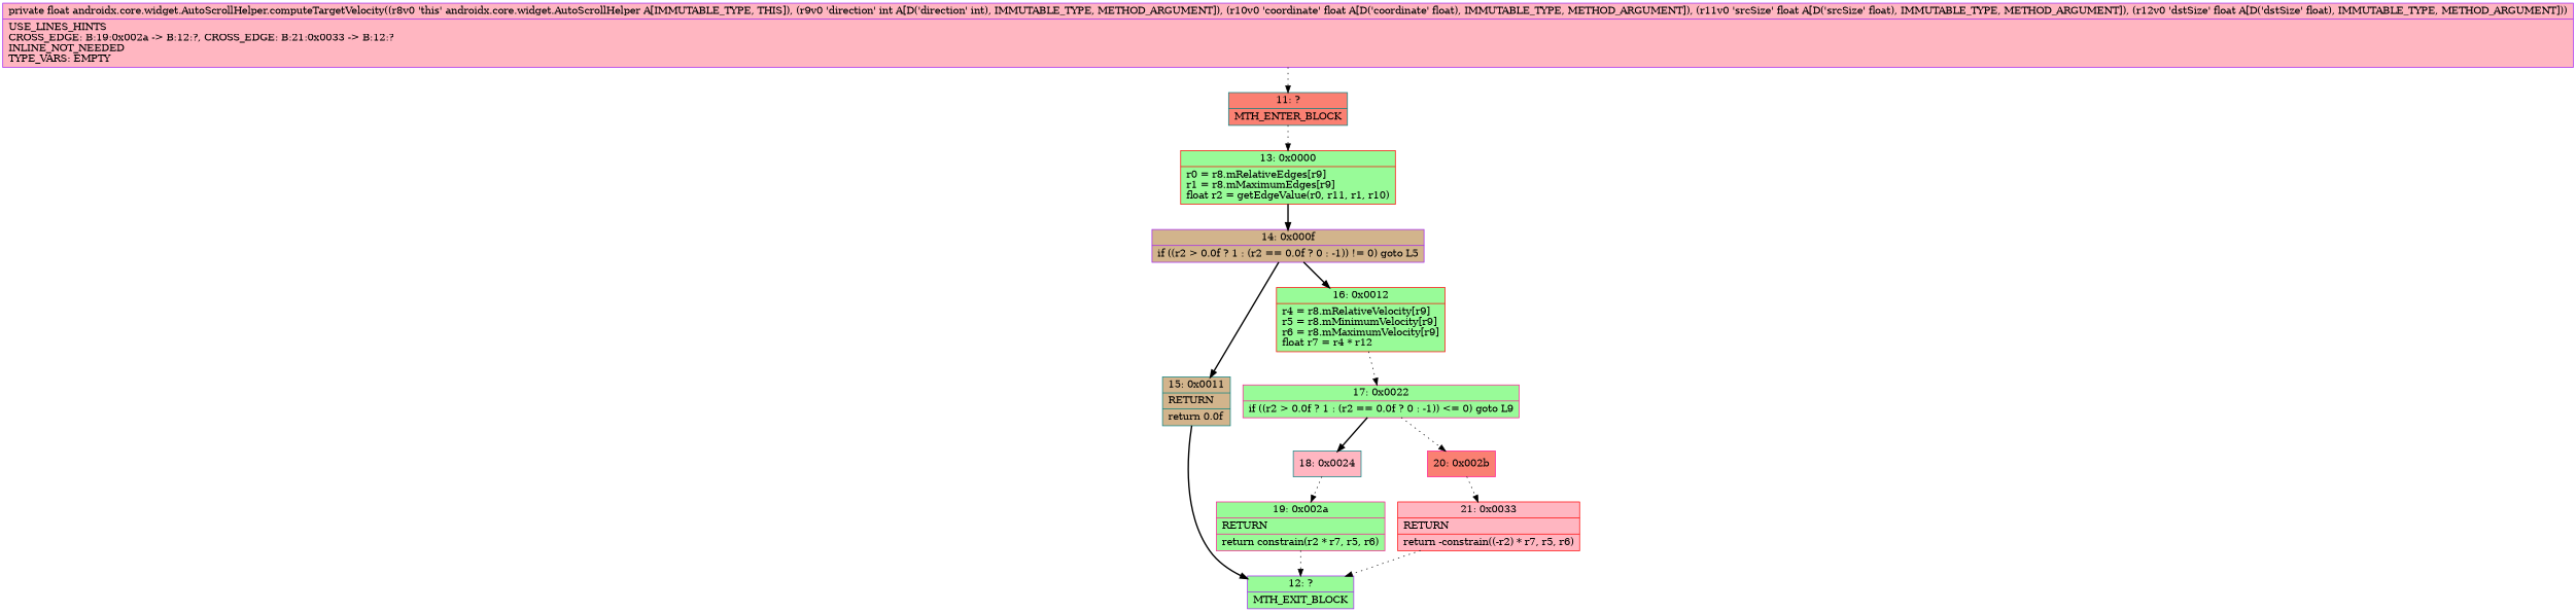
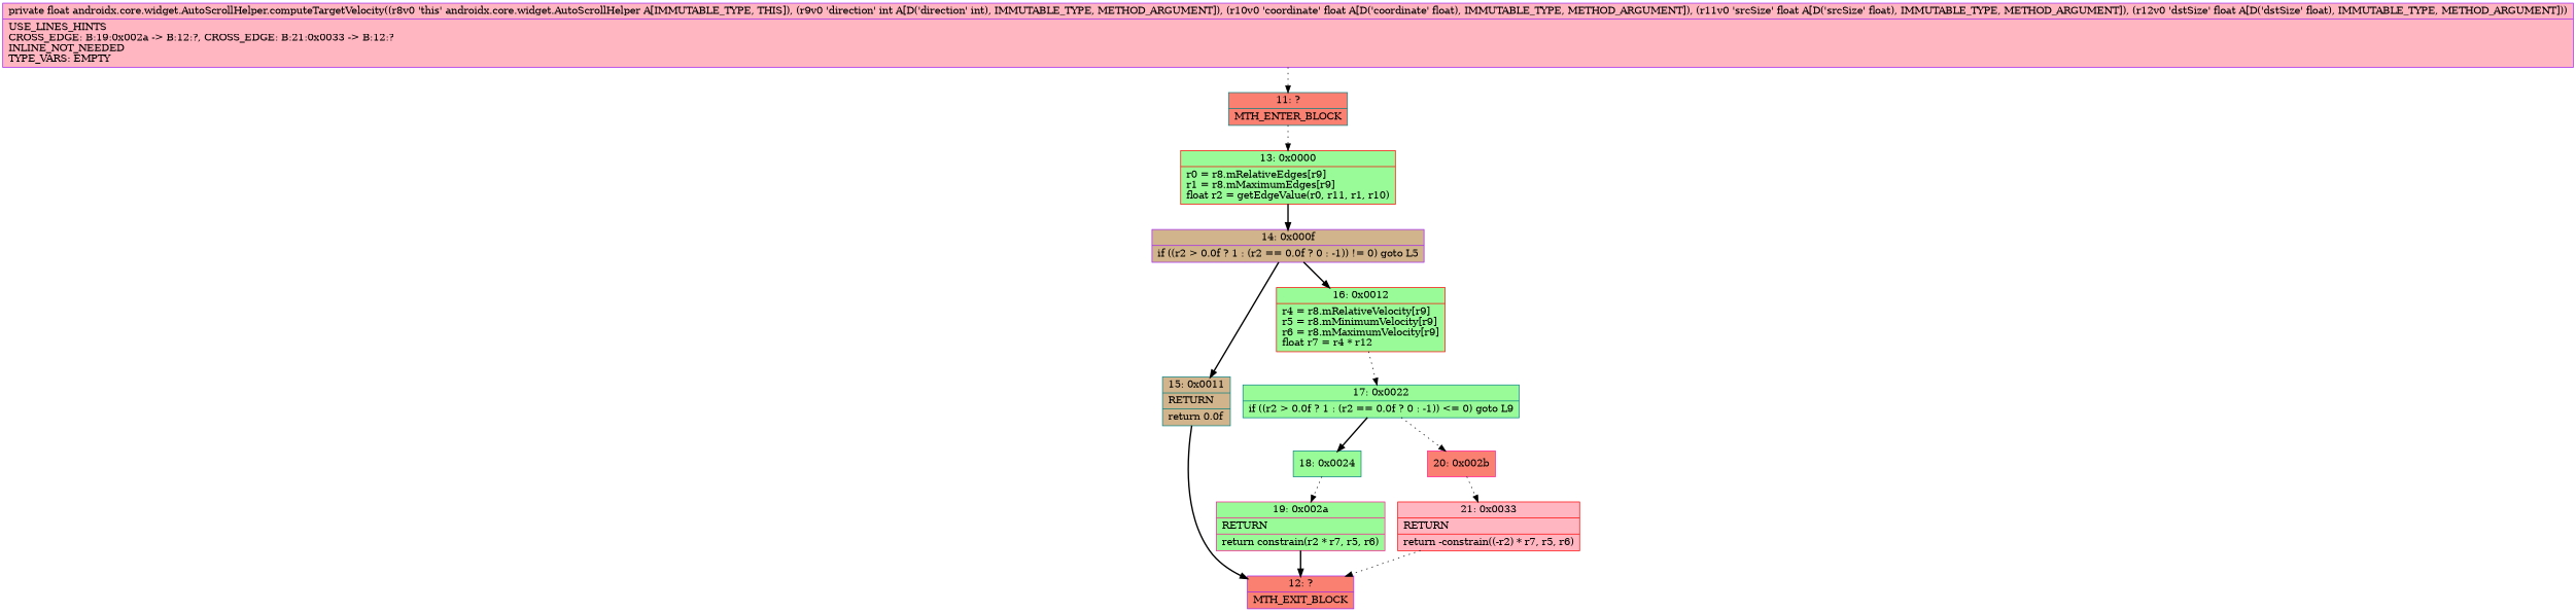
  digraph {
    node [color=teal fillcolor=palegreen shape=record style=filled]
    edge [style=dotted]
    n1 [fillcolor=salmon label="{11\:\ ?|MTH_ENTER_BLOCK\l}"]
    n2 [color=red label="{13\:\ 0x0000|r0 = r8.mRelativeEdges[r9]\lr1 = r8.mMaximumEdges[r9]\lfloat r2 = getEdgeValue(r0, r11, r1, r10)\l}"]
    n3 [color=purple fillcolor=tan label="{14\:\ 0x000f|if ((r2 \> 0.0f ? 1 : (r2 == 0.0f ? 0 : \-1)) != 0) goto L5\l}"]
    n4 [fillcolor=tan label="{15\:\ 0x0011|RETURN\l|return 0.0f\l}"]
    n5 [color=red label="{16\:\ 0x0012|r4 = r8.mRelativeVelocity[r9]\lr5 = r8.mMinimumVelocity[r9]\lr6 = r8.mMaximumVelocity[r9]\lfloat r7 = r4 * r12\l}"]
-   n6 [color=purple label="{12\:\ ?|MTH_EXIT_BLOCK\l}"]
-   n7 [color=deeppink label="{17\:\ 0x0022|if ((r2 \> 0.0f ? 1 : (r2 == 0.0f ? 0 : \-1)) \<= 0) goto L9\l}"]
-   n8 [fillcolor=lightpink label="{18\:\ 0x0024}"]
+   n6 [color=purple fillcolor=salmon label="{12\:\ ?|MTH_EXIT_BLOCK\l}"]
+   n7 [label="{17\:\ 0x0022|if ((r2 \> 0.0f ? 1 : (r2 == 0.0f ? 0 : \-1)) \<= 0) goto L9\l}"]
+   n8 [label="{18\:\ 0x0024}"]
    n9 [color=deeppink fillcolor=salmon label="{20\:\ 0x002b}"]
    n10 [color=deeppink label="{19\:\ 0x002a|RETURN\l|return constrain(r2 * r7, r5, r6)\l}"]
    n11 [color=red fillcolor=lightpink label="{21\:\ 0x0033|RETURN\l|return \-constrain((\-r2) * r7, r5, r6)\l}"]
    n12 [color=purple fillcolor=lightpink label="{private float androidx.core.widget.AutoScrollHelper.computeTargetVelocity((r8v0 'this' androidx.core.widget.AutoScrollHelper A[IMMUTABLE_TYPE, THIS]), (r9v0 'direction' int A[D('direction' int), IMMUTABLE_TYPE, METHOD_ARGUMENT]), (r10v0 'coordinate' float A[D('coordinate' float), IMMUTABLE_TYPE, METHOD_ARGUMENT]), (r11v0 'srcSize' float A[D('srcSize' float), IMMUTABLE_TYPE, METHOD_ARGUMENT]), (r12v0 'dstSize' float A[D('dstSize' float), IMMUTABLE_TYPE, METHOD_ARGUMENT]))  | USE_LINES_HINTS\lCROSS_EDGE: B:19:0x002a \-\> B:12:?, CROSS_EDGE: B:21:0x0033 \-\> B:12:?\lINLINE_NOT_NEEDED\lTYPE_VARS: EMPTY\l}"]
    n1 -> n2
    n2 -> n3 [style=bold]
    n3 -> n4 [style=bold]
    n3 -> n5 [style=bold]
    n4 -> n6 [style=bold]
    n5 -> n7
    n7 -> n8 [style=bold]
    n7 -> n9
    n8 -> n10
    n9 -> n11
-   n10 -> n6
+   n10 -> n6 [style=bold]
    n11 -> n6
    n12 -> n1
  }
